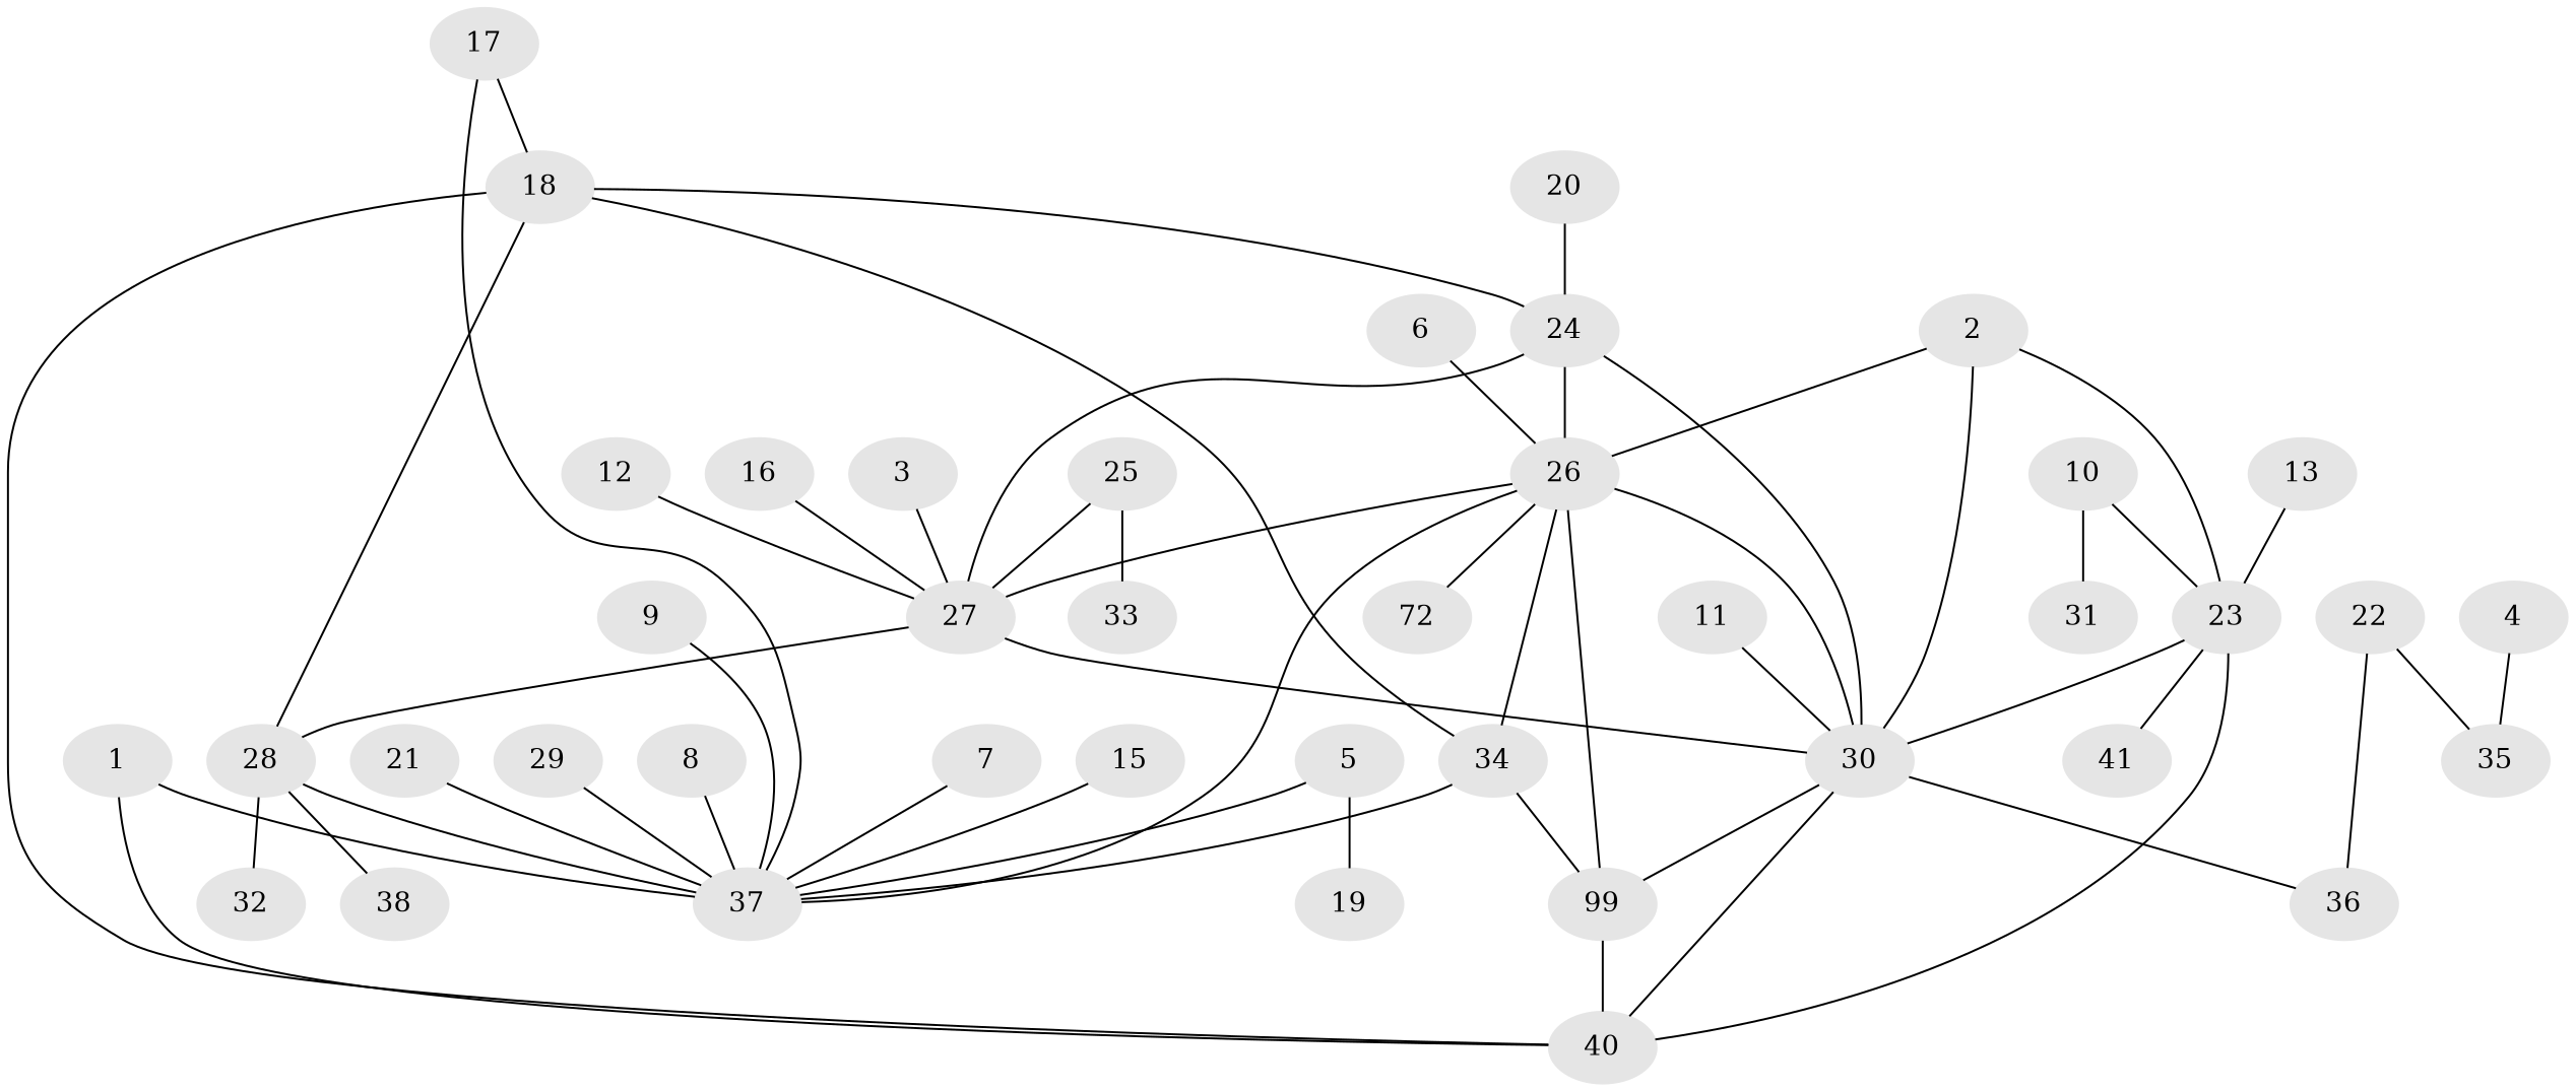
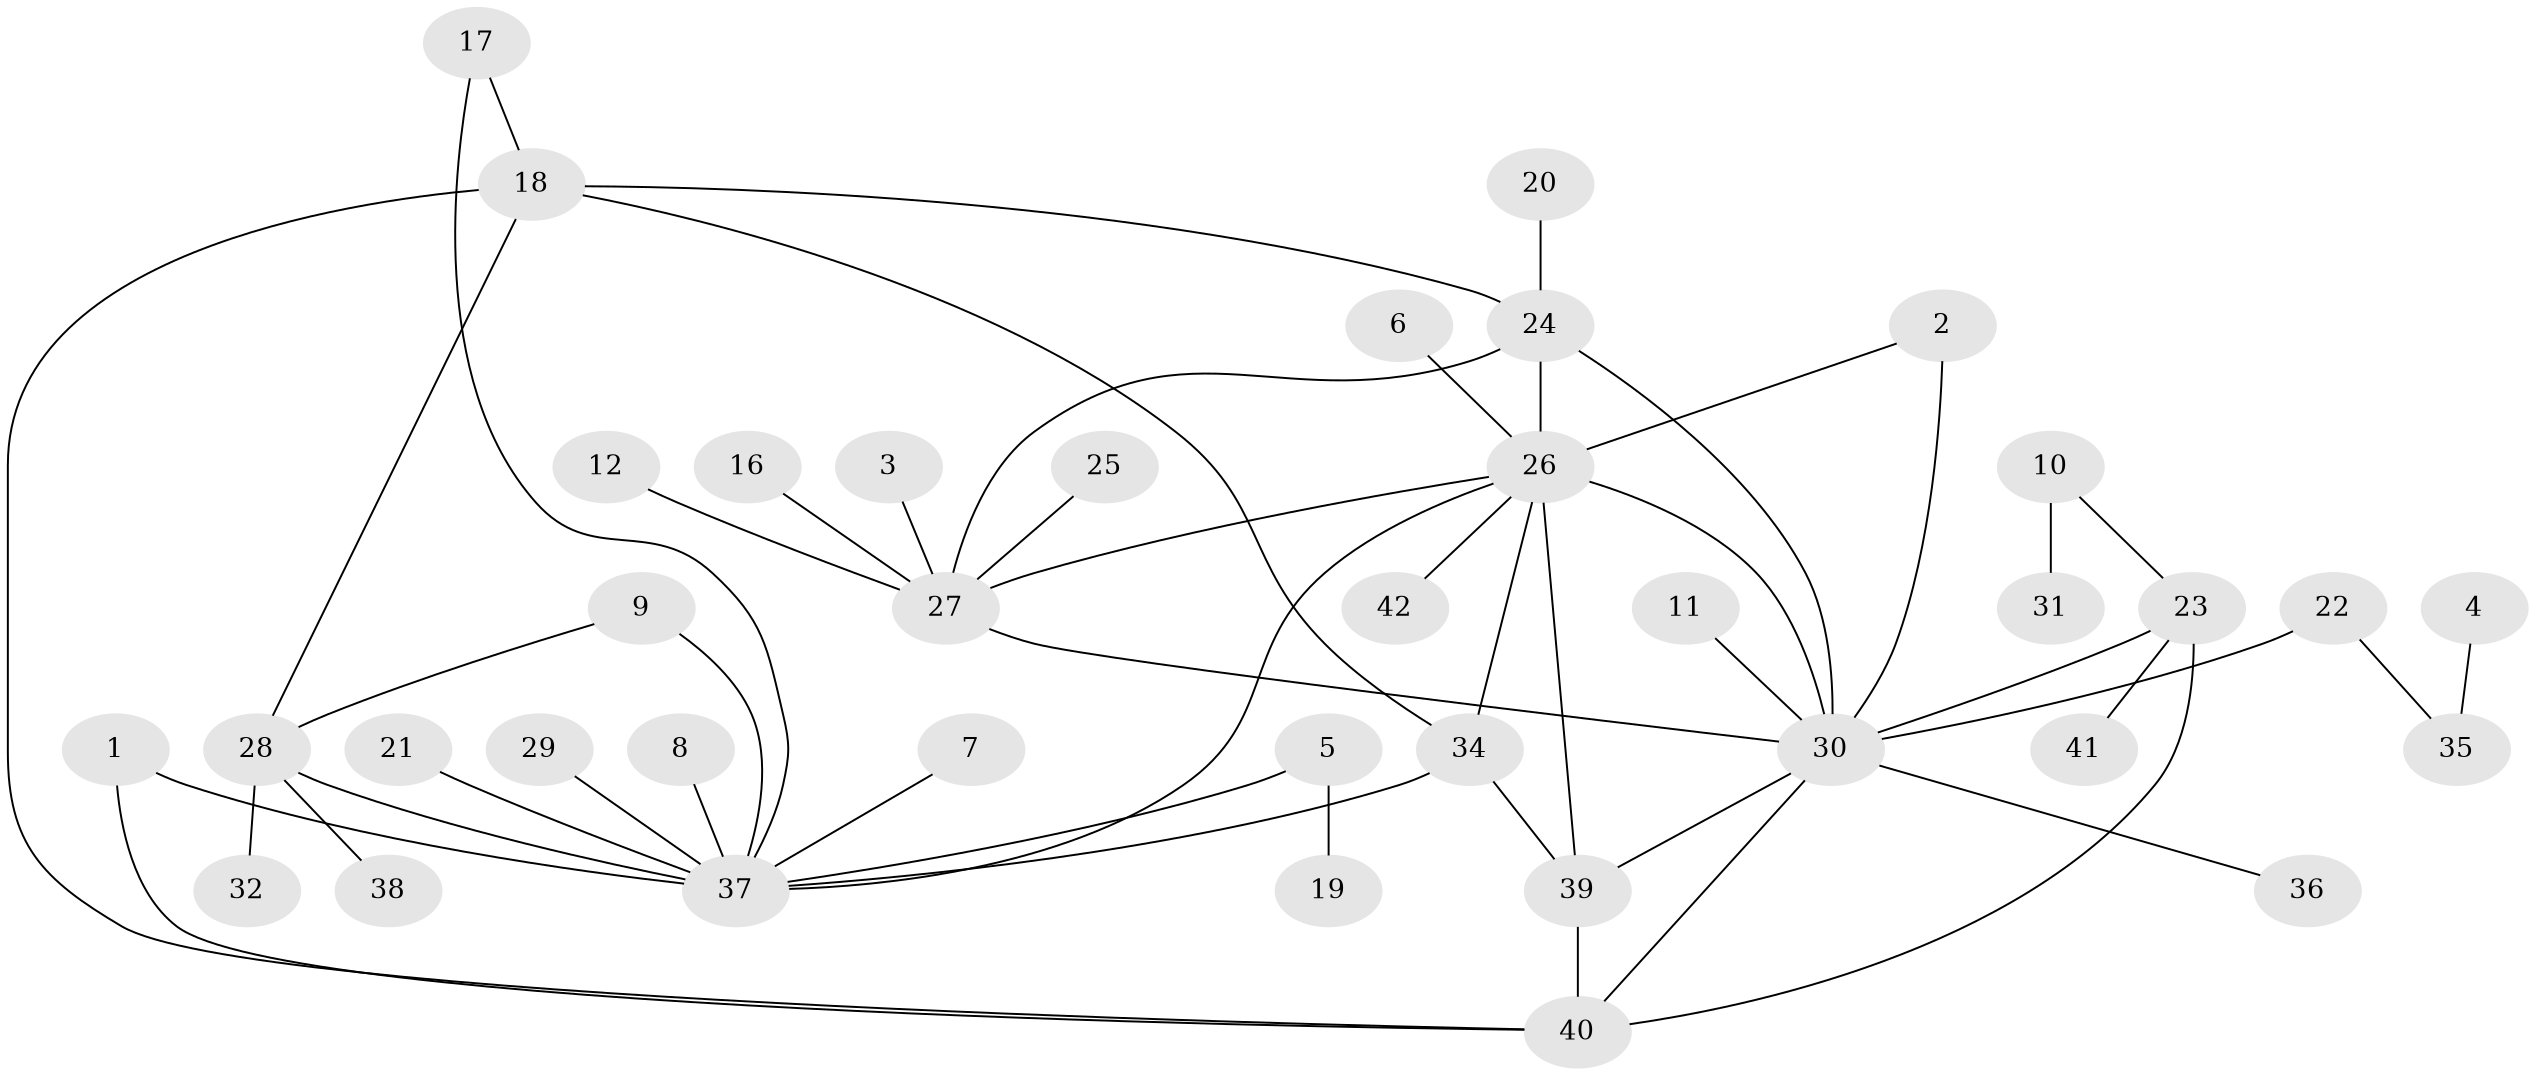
  graph {
    node [color=gray90 style=filled]
    edge [weight=1.0]
    1
    37
    40
    2
    23
    26
    30
    41
    27
-   39 [label=99]
+   39
    34
-   42 [label=72]
+   42
    36
    3
    28
    4
    35
    5
    19
    6
    7
    8
    9
    10
    31
    11
    12
-   13
-   15
    16
    17
    18
    24
    32
    38
    20
    21
    22
    25
-   33
    29
    1 -- 37 [weight=3.0]
    1 -- 40
-   2 -- 23
    2 -- 26
    2 -- 30
    23 -- 40
    23 -- 30
    23 -- 41
    26 -- 37
    26 -- 30
    26 -- 27
    26 -- 39 [weight=3.0]
    26 -- 34
    26 -- 42
    30 -- 40
    30 -- 39
    30 -- 36
    27 -- 30
-   27 -- 28
+   9 -- 28
    39 -- 40
    34 -- 37
    34 -- 39 [weight=2.0]
    3 -- 27
    28 -- 37
    28 -- 32
    28 -- 38
    4 -- 35
    5 -- 37
    5 -- 19
    6 -- 26
    7 -- 37
    8 -- 37
    9 -- 37
    10 -- 23
    10 -- 31
    11 -- 30
    12 -- 27
-   13 -- 23
-   15 -- 37
    16 -- 27
    17 -- 37
    17 -- 18
    18 -- 40
    18 -- 34
    18 -- 28 [weight=3.0]
    18 -- 24
    24 -- 26
    24 -- 30
    24 -- 27
    20 -- 24
    21 -- 37
-   22 -- 36
+   22 -- 30
    22 -- 35
    25 -- 27
-   25 -- 33
    29 -- 37
  }
